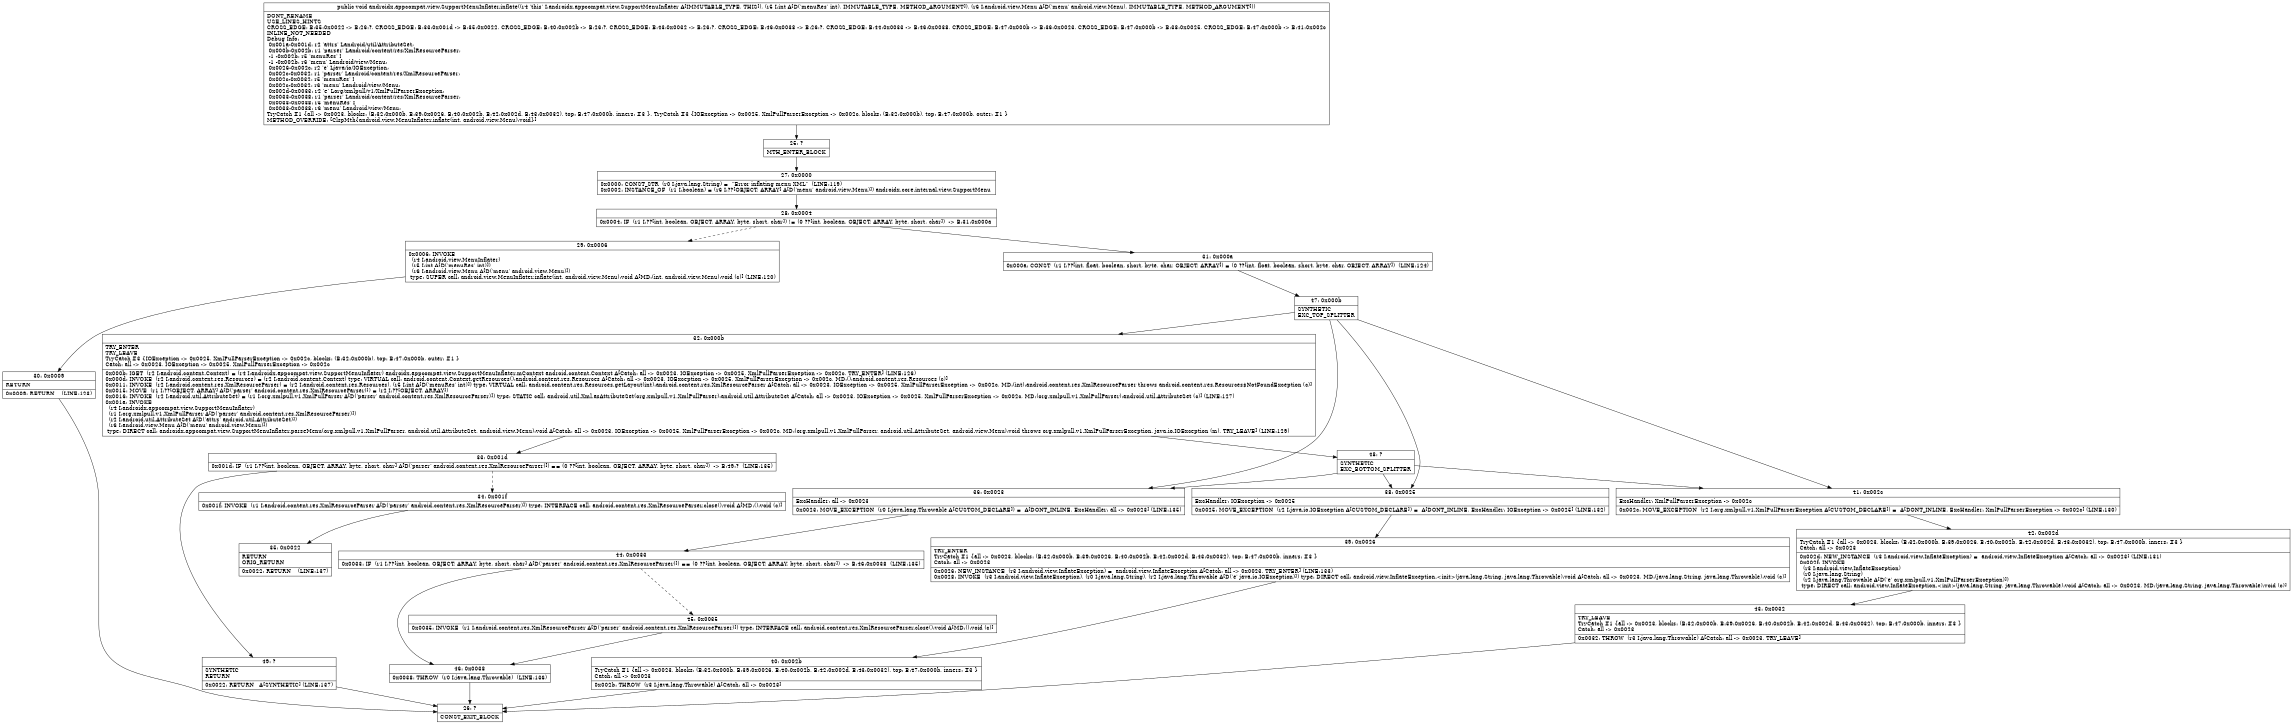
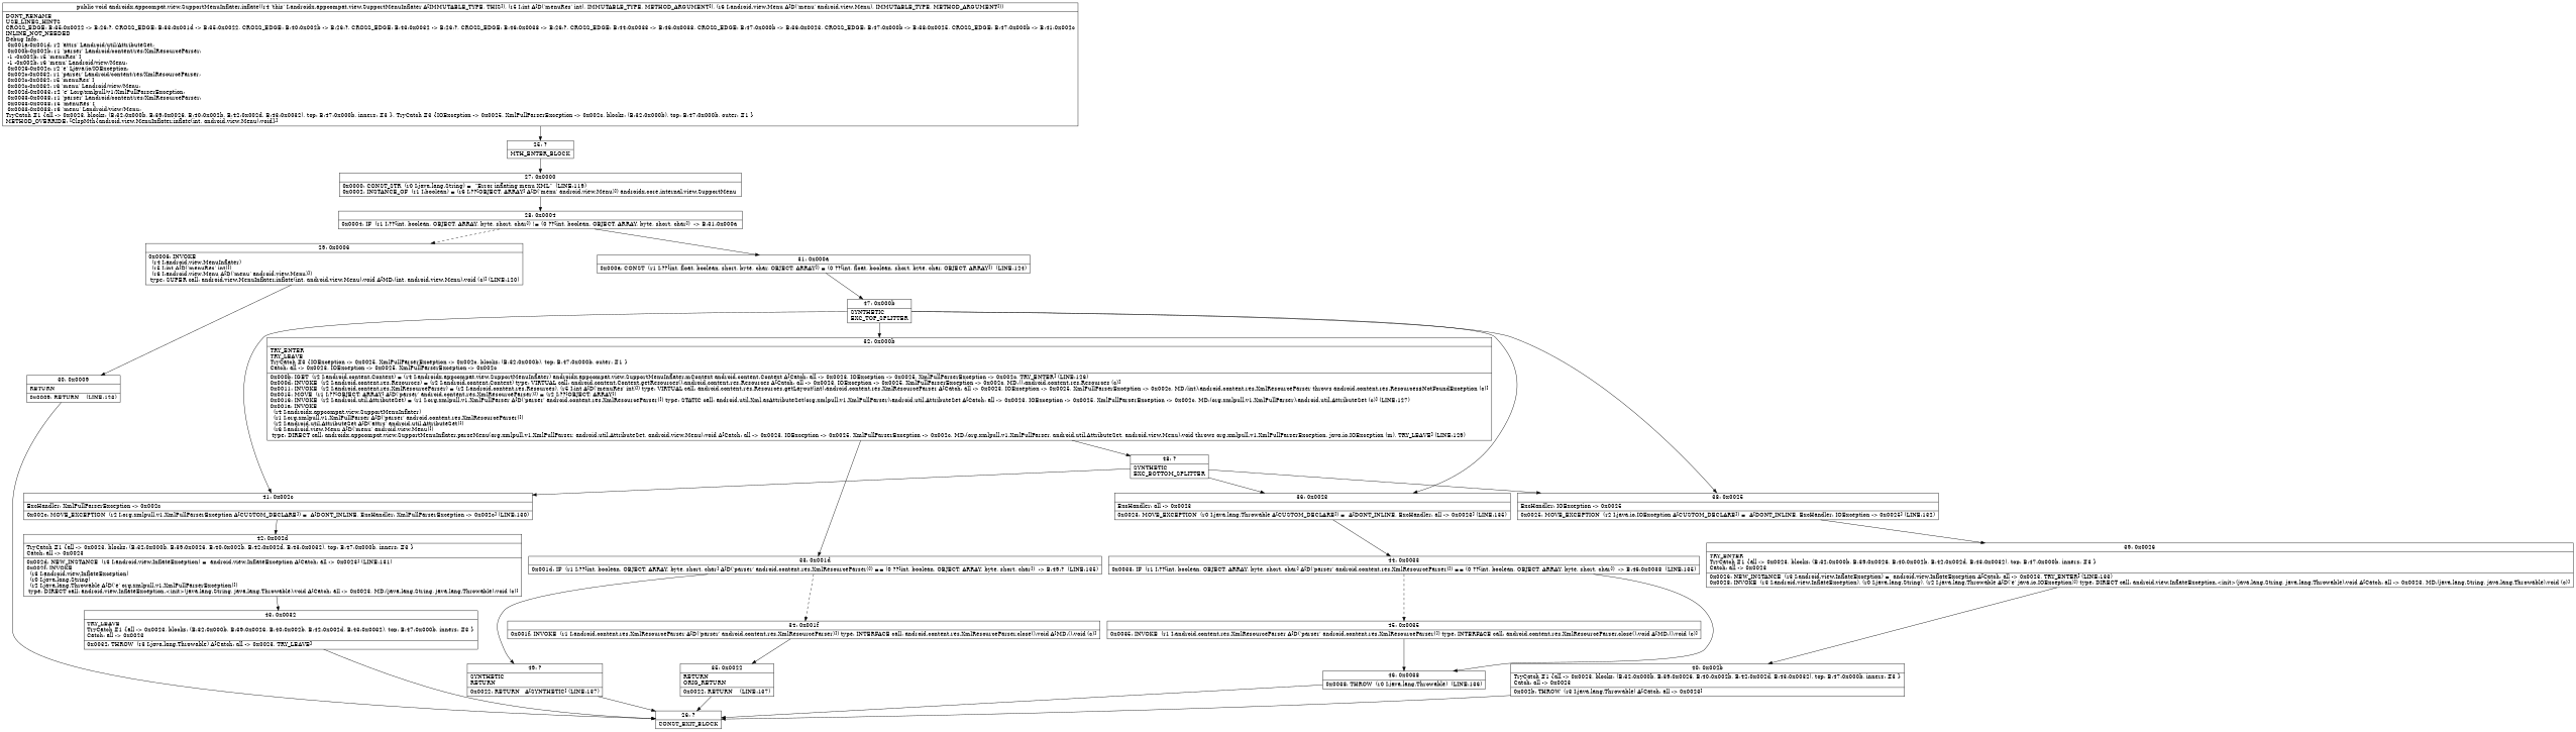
  digraph {
    node [shape=record]
    n1 [label="{25\:\ ?|MTH_ENTER_BLOCK\l}"]
    n2 [label="{27\:\ 0x0000|0x0000: CONST_STR  (r0 I:java.lang.String) =  \"Error inflating menu XML\"  (LINE:119)\l0x0002: INSTANCE_OF  (r1 I:boolean) = (r6 I:??[OBJECT, ARRAY] A[D('menu' android.view.Menu)]) androidx.core.internal.view.SupportMenu \l}"]
    n3 [label="{28\:\ 0x0004|0x0004: IF  (r1 I:??[int, boolean, OBJECT, ARRAY, byte, short, char]) != (0 ??[int, boolean, OBJECT, ARRAY, byte, short, char])  \-\> B:31:0x000a \l}"]
    n4 [label="{29\:\ 0x0006|0x0006: INVOKE  \l  (r4 I:android.view.MenuInflater)\l  (r5 I:int A[D('menuRes' int)])\l  (r6 I:android.view.Menu A[D('menu' android.view.Menu)])\l type: SUPER call: android.view.MenuInflater.inflate(int, android.view.Menu):void A[MD:(int, android.view.Menu):void (c)] (LINE:120)\l}"]
    n5 [label="{31\:\ 0x000a|0x000a: CONST  (r1 I:??[int, float, boolean, short, byte, char, OBJECT, ARRAY]) = (0 ??[int, float, boolean, short, byte, char, OBJECT, ARRAY])  (LINE:124)\l}"]
    n6 [label="{30\:\ 0x0009|RETURN\l|0x0009: RETURN    (LINE:123)\l}"]
    n7 [label="{47\:\ 0x000b|SYNTHETIC\lEXC_TOP_SPLITTER\l}"]
    n8 [label="{26\:\ ?|CONST_EXIT_BLOCK\l}"]
    n9 [label="{32\:\ 0x000b|TRY_ENTER\lTRY_LEAVE\lTryCatch #3 \{IOException \-\> 0x0025, XmlPullParserException \-\> 0x002c, blocks: (B:32:0x000b), top: B:47:0x000b, outer: #1 \}\lCatch: all \-\> 0x0023, IOException \-\> 0x0025, XmlPullParserException \-\> 0x002c\l|0x000b: IGET  (r2 I:android.content.Context) = (r4 I:androidx.appcompat.view.SupportMenuInflater) androidx.appcompat.view.SupportMenuInflater.mContext android.content.Context A[Catch: all \-\> 0x0023, IOException \-\> 0x0025, XmlPullParserException \-\> 0x002c, TRY_ENTER] (LINE:126)\l0x000d: INVOKE  (r2 I:android.content.res.Resources) = (r2 I:android.content.Context) type: VIRTUAL call: android.content.Context.getResources():android.content.res.Resources A[Catch: all \-\> 0x0023, IOException \-\> 0x0025, XmlPullParserException \-\> 0x002c, MD:():android.content.res.Resources (c)]\l0x0011: INVOKE  (r2 I:android.content.res.XmlResourceParser) = (r2 I:android.content.res.Resources), (r5 I:int A[D('menuRes' int)]) type: VIRTUAL call: android.content.res.Resources.getLayout(int):android.content.res.XmlResourceParser A[Catch: all \-\> 0x0023, IOException \-\> 0x0025, XmlPullParserException \-\> 0x002c, MD:(int):android.content.res.XmlResourceParser throws android.content.res.Resources$NotFoundException (c)]\l0x0015: MOVE  (r1 I:??[OBJECT, ARRAY] A[D('parser' android.content.res.XmlResourceParser)]) = (r2 I:??[OBJECT, ARRAY]) \l0x0016: INVOKE  (r2 I:android.util.AttributeSet) = (r1 I:org.xmlpull.v1.XmlPullParser A[D('parser' android.content.res.XmlResourceParser)]) type: STATIC call: android.util.Xml.asAttributeSet(org.xmlpull.v1.XmlPullParser):android.util.AttributeSet A[Catch: all \-\> 0x0023, IOException \-\> 0x0025, XmlPullParserException \-\> 0x002c, MD:(org.xmlpull.v1.XmlPullParser):android.util.AttributeSet (c)] (LINE:127)\l0x001a: INVOKE  \l  (r4 I:androidx.appcompat.view.SupportMenuInflater)\l  (r1 I:org.xmlpull.v1.XmlPullParser A[D('parser' android.content.res.XmlResourceParser)])\l  (r2 I:android.util.AttributeSet A[D('attrs' android.util.AttributeSet)])\l  (r6 I:android.view.Menu A[D('menu' android.view.Menu)])\l type: DIRECT call: androidx.appcompat.view.SupportMenuInflater.parseMenu(org.xmlpull.v1.XmlPullParser, android.util.AttributeSet, android.view.Menu):void A[Catch: all \-\> 0x0023, IOException \-\> 0x0025, XmlPullParserException \-\> 0x002c, MD:(org.xmlpull.v1.XmlPullParser, android.util.AttributeSet, android.view.Menu):void throws org.xmlpull.v1.XmlPullParserException, java.io.IOException (m), TRY_LEAVE] (LINE:129)\l}"]
    n10 [label="{36\:\ 0x0023|ExcHandler: all \-\> 0x0023\l|0x0023: MOVE_EXCEPTION  (r0 I:java.lang.Throwable A[CUSTOM_DECLARE]) =  A[DONT_INLINE, ExcHandler: all \-\> 0x0023] (LINE:135)\l}"]
    n11 [label="{38\:\ 0x0025|ExcHandler: IOException \-\> 0x0025\l|0x0025: MOVE_EXCEPTION  (r2 I:java.io.IOException A[CUSTOM_DECLARE]) =  A[DONT_INLINE, ExcHandler: IOException \-\> 0x0025] (LINE:132)\l}"]
    n12 [label="{41\:\ 0x002c|ExcHandler: XmlPullParserException \-\> 0x002c\l|0x002c: MOVE_EXCEPTION  (r2 I:org.xmlpull.v1.XmlPullParserException A[CUSTOM_DECLARE]) =  A[DONT_INLINE, ExcHandler: XmlPullParserException \-\> 0x002c] (LINE:130)\l}"]
    n13 [label="{33\:\ 0x001d|0x001d: IF  (r1 I:??[int, boolean, OBJECT, ARRAY, byte, short, char] A[D('parser' android.content.res.XmlResourceParser)]) == (0 ??[int, boolean, OBJECT, ARRAY, byte, short, char])  \-\> B:49:?  (LINE:135)\l}"]
    n14 [label="{48\:\ ?|SYNTHETIC\lEXC_BOTTOM_SPLITTER\l}"]
    n15 [label="{44\:\ 0x0033|0x0033: IF  (r1 I:??[int, boolean, OBJECT, ARRAY, byte, short, char] A[D('parser' android.content.res.XmlResourceParser)]) == (0 ??[int, boolean, OBJECT, ARRAY, byte, short, char])  \-\> B:46:0x0038  (LINE:135)\l}"]
    n16 [label="{39\:\ 0x0026|TRY_ENTER\lTryCatch #1 \{all \-\> 0x0023, blocks: (B:32:0x000b, B:39:0x0026, B:40:0x002b, B:42:0x002d, B:43:0x0032), top: B:47:0x000b, inners: #3 \}\lCatch: all \-\> 0x0023\l|0x0026: NEW_INSTANCE  (r3 I:android.view.InflateException) =  android.view.InflateException A[Catch: all \-\> 0x0023, TRY_ENTER] (LINE:133)\l0x0028: INVOKE  (r3 I:android.view.InflateException), (r0 I:java.lang.String), (r2 I:java.lang.Throwable A[D('e' java.io.IOException)]) type: DIRECT call: android.view.InflateException.\<init\>(java.lang.String, java.lang.Throwable):void A[Catch: all \-\> 0x0023, MD:(java.lang.String, java.lang.Throwable):void (c)]\l}"]
    n17 [label="{42\:\ 0x002d|TryCatch #1 \{all \-\> 0x0023, blocks: (B:32:0x000b, B:39:0x0026, B:40:0x002b, B:42:0x002d, B:43:0x0032), top: B:47:0x000b, inners: #3 \}\lCatch: all \-\> 0x0023\l|0x002d: NEW_INSTANCE  (r3 I:android.view.InflateException) =  android.view.InflateException A[Catch: all \-\> 0x0023] (LINE:131)\l0x002f: INVOKE  \l  (r3 I:android.view.InflateException)\l  (r0 I:java.lang.String)\l  (r2 I:java.lang.Throwable A[D('e' org.xmlpull.v1.XmlPullParserException)])\l type: DIRECT call: android.view.InflateException.\<init\>(java.lang.String, java.lang.Throwable):void A[Catch: all \-\> 0x0023, MD:(java.lang.String, java.lang.Throwable):void (c)]\l}"]
    n18 [label="{34\:\ 0x001f|0x001f: INVOKE  (r1 I:android.content.res.XmlResourceParser A[D('parser' android.content.res.XmlResourceParser)]) type: INTERFACE call: android.content.res.XmlResourceParser.close():void A[MD:():void (c)]\l}"]
    n19 [label="{49\:\ ?|SYNTHETIC\lRETURN\l|0x0022: RETURN   A[SYNTHETIC] (LINE:137)\l}"]
    n20 [label="{35\:\ 0x0022|RETURN\lORIG_RETURN\l|0x0022: RETURN    (LINE:137)\l}"]
    n21 [label="{45\:\ 0x0035|0x0035: INVOKE  (r1 I:android.content.res.XmlResourceParser A[D('parser' android.content.res.XmlResourceParser)]) type: INTERFACE call: android.content.res.XmlResourceParser.close():void A[MD:():void (c)]\l}"]
    n22 [label="{46\:\ 0x0038|0x0038: THROW  (r0 I:java.lang.Throwable)  (LINE:136)\l}"]
    n23 [label="{40\:\ 0x002b|TryCatch #1 \{all \-\> 0x0023, blocks: (B:32:0x000b, B:39:0x0026, B:40:0x002b, B:42:0x002d, B:43:0x0032), top: B:47:0x000b, inners: #3 \}\lCatch: all \-\> 0x0023\l|0x002b: THROW  (r3 I:java.lang.Throwable) A[Catch: all \-\> 0x0023]\l}"]
    n24 [label="{43\:\ 0x0032|TRY_LEAVE\lTryCatch #1 \{all \-\> 0x0023, blocks: (B:32:0x000b, B:39:0x0026, B:40:0x002b, B:42:0x002d, B:43:0x0032), top: B:47:0x000b, inners: #3 \}\lCatch: all \-\> 0x0023\l|0x0032: THROW  (r3 I:java.lang.Throwable) A[Catch: all \-\> 0x0023, TRY_LEAVE]\l}"]
    n25 [label="{public void androidx.appcompat.view.SupportMenuInflater.inflate((r4 'this' I:androidx.appcompat.view.SupportMenuInflater A[IMMUTABLE_TYPE, THIS]), (r5 I:int A[D('menuRes' int), IMMUTABLE_TYPE, METHOD_ARGUMENT]), (r6 I:android.view.Menu A[D('menu' android.view.Menu), IMMUTABLE_TYPE, METHOD_ARGUMENT]))  | DONT_RENAME\lUSE_LINES_HINTS\lCROSS_EDGE: B:35:0x0022 \-\> B:26:?, CROSS_EDGE: B:33:0x001d \-\> B:35:0x0022, CROSS_EDGE: B:40:0x002b \-\> B:26:?, CROSS_EDGE: B:43:0x0032 \-\> B:26:?, CROSS_EDGE: B:46:0x0038 \-\> B:26:?, CROSS_EDGE: B:44:0x0033 \-\> B:46:0x0038, CROSS_EDGE: B:47:0x000b \-\> B:36:0x0023, CROSS_EDGE: B:47:0x000b \-\> B:38:0x0025, CROSS_EDGE: B:47:0x000b \-\> B:41:0x002c\lINLINE_NOT_NEEDED\lDebug Info:\l  0x001a\-0x001d: r2 'attrs' Landroid\/util\/AttributeSet;\l  0x000b\-0x002b: r1 'parser' Landroid\/content\/res\/XmlResourceParser;\l  \-1 \-0x002b: r5 'menuRes' I\l  \-1 \-0x002b: r6 'menu' Landroid\/view\/Menu;\l  0x0026\-0x002c: r2 'e' Ljava\/io\/IOException;\l  0x002c\-0x0032: r1 'parser' Landroid\/content\/res\/XmlResourceParser;\l  0x002c\-0x0032: r5 'menuRes' I\l  0x002c\-0x0032: r6 'menu' Landroid\/view\/Menu;\l  0x002d\-0x0033: r2 'e' Lorg\/xmlpull\/v1\/XmlPullParserException;\l  0x0033\-0x0038: r1 'parser' Landroid\/content\/res\/XmlResourceParser;\l  0x0033\-0x0038: r5 'menuRes' I\l  0x0033\-0x0038: r6 'menu' Landroid\/view\/Menu;\lTryCatch #1 \{all \-\> 0x0023, blocks: (B:32:0x000b, B:39:0x0026, B:40:0x002b, B:42:0x002d, B:43:0x0032), top: B:47:0x000b, inners: #3 \}, TryCatch #3 \{IOException \-\> 0x0025, XmlPullParserException \-\> 0x002c, blocks: (B:32:0x000b), top: B:47:0x000b, outer: #1 \}\lMETHOD_OVERRIDE: [ClspMth\{android.view.MenuInflater.inflate(int, android.view.Menu):void\}]\l}"]
    n1 -> n2
    n2 -> n3
    n3 -> n4 [style=dashed]
    n3 -> n5
    n4 -> n6
    n5 -> n7
    n6 -> n8
    n7 -> n9
    n7 -> n10
    n7 -> n11
    n7 -> n12
    n9 -> n13
    n9 -> n14
    n10 -> n15
    n11 -> n16
    n12 -> n17
    n13 -> n18 [style=dashed]
    n13 -> n19
    n14 -> n10
    n14 -> n11
    n14 -> n12
    n15 -> n21 [style=dashed]
    n15 -> n22
    n16 -> n23
    n17 -> n24
    n18 -> n20
    n19 -> n8
+   n20 -> n8
    n21 -> n22
    n22 -> n8
    n23 -> n8
    n24 -> n8
    n25 -> n1
  }
